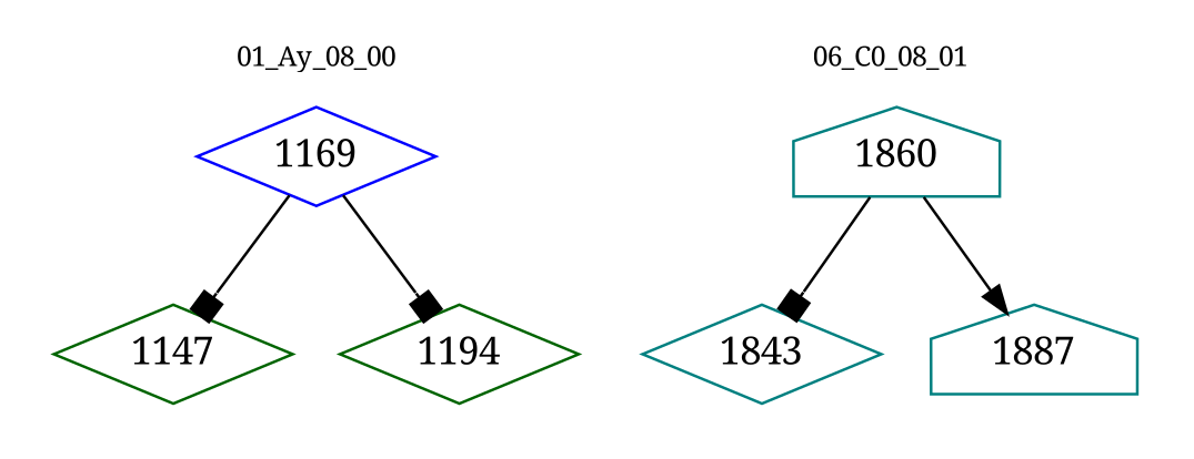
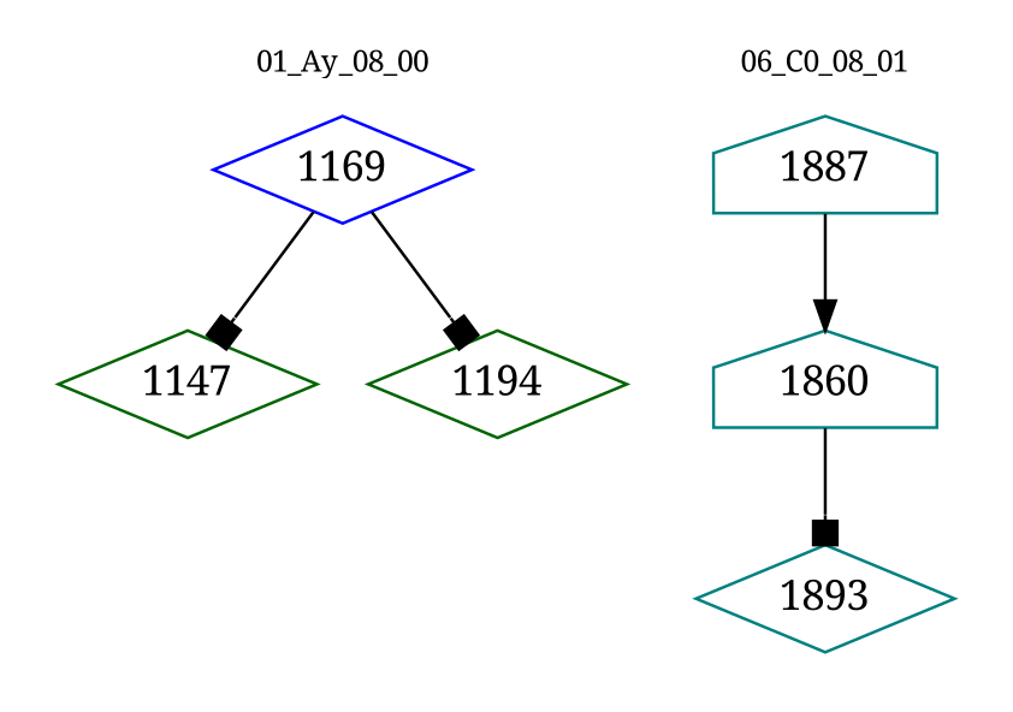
  digraph {
    fontname="Noto Serif"
    node [color=teal fontname="Noto Serif" shape=diamond]
    edge [arrowhead=box color=black fontname="Noto Serif"]
    n1 [color=blue label=1169]
    n2 [color=darkgreen label=1147]
    n3 [color=darkgreen label=1194]
    n4 [label=1860 shape=house]
-   n5 [label=1843]
+   n5 [label=1893]
    n6 [label=1887 shape=house]
    subgraph cluster_1 {
      color=white
      fontsize=10
      label="01_Ay_08_00"
      n1
      n2
      n3
    }
    subgraph cluster_2 {
      color=white
      fontsize=10
      label="06_C0_08_01"
      n4
      n5
      n6
    }
    n1 -> n2
    n1 -> n3
    n4 -> n5
-   n4 -> n6 [arrowhead=normal]
+   n6 -> n4 [arrowhead=normal]
  }
